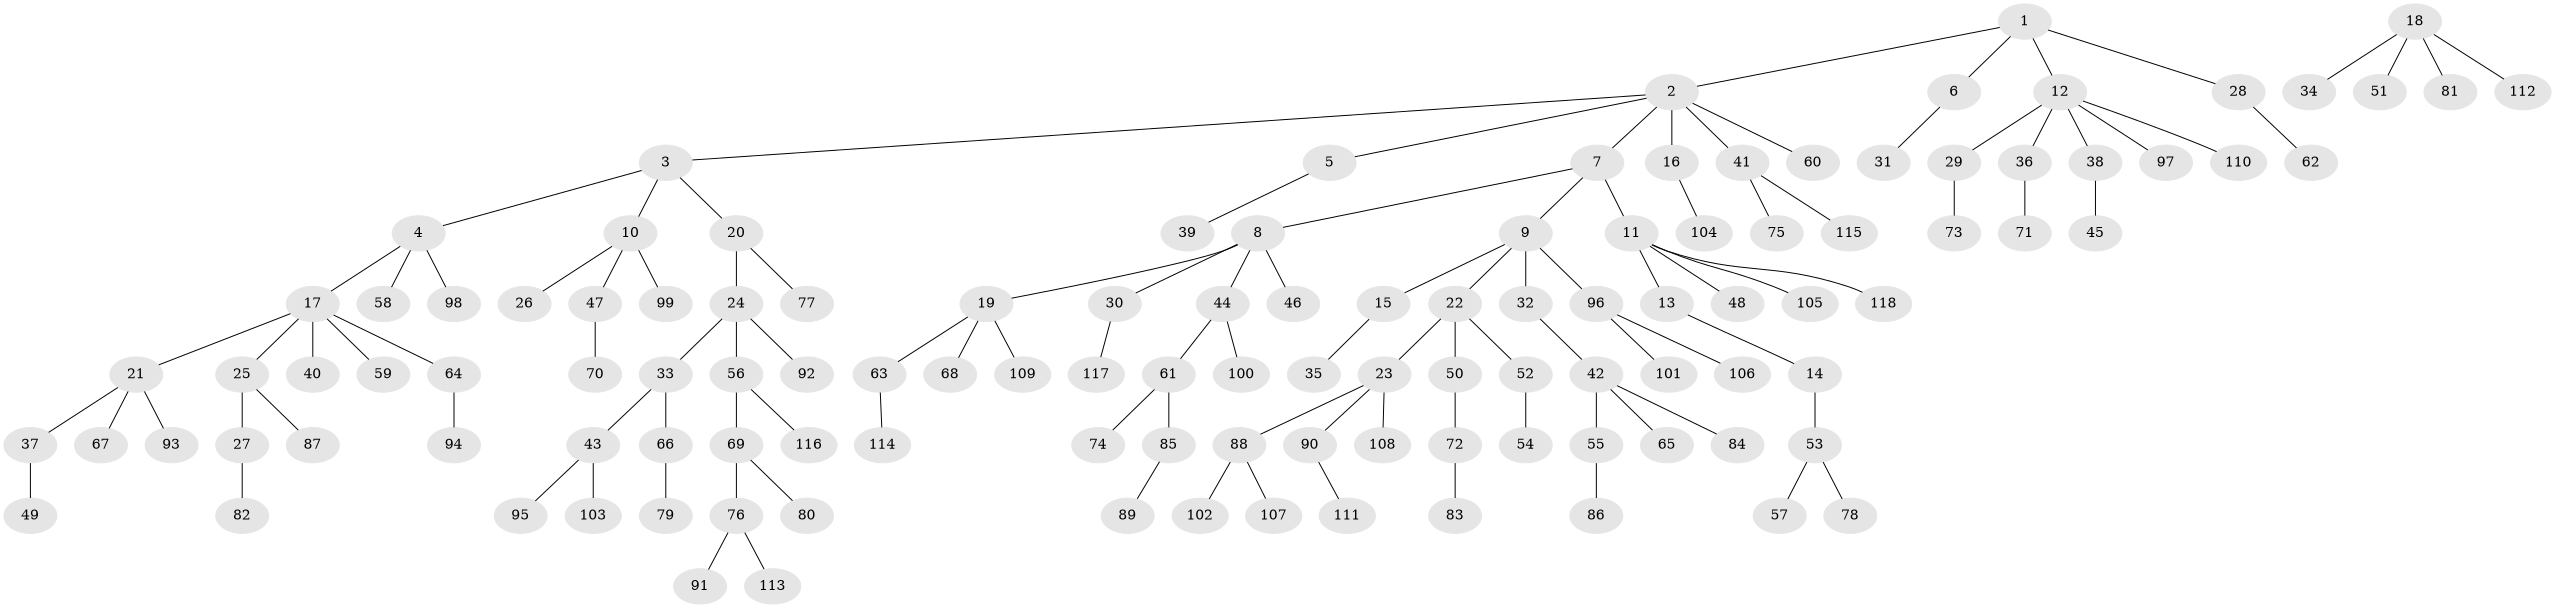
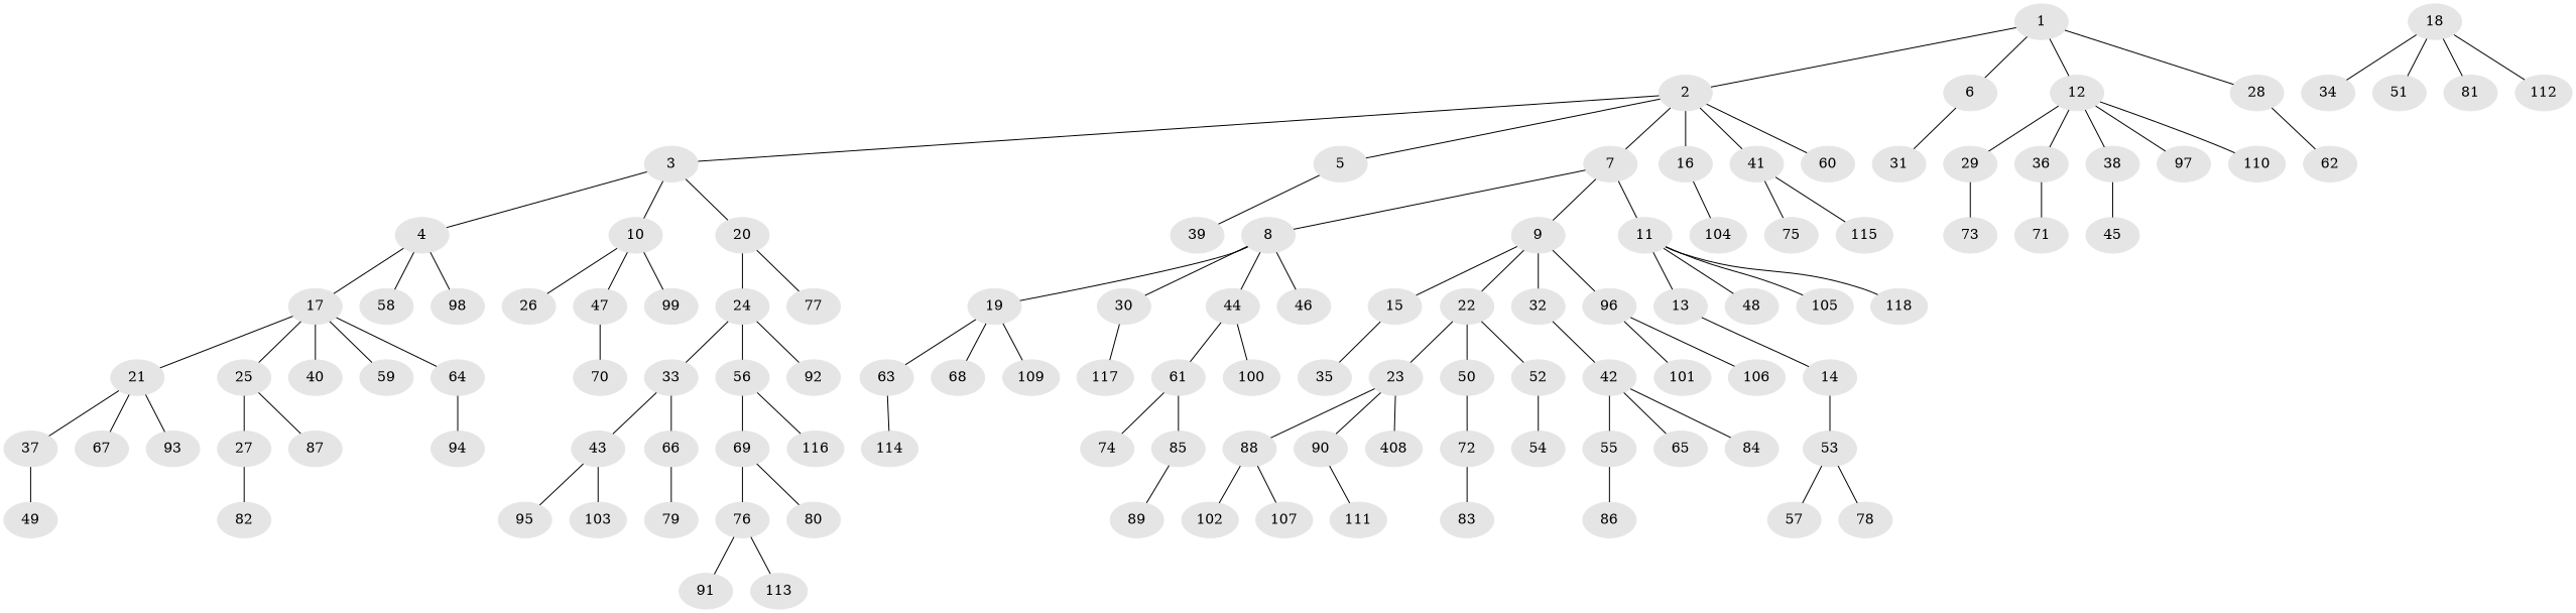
  graph {
    node [color=gray90 style=filled]
    1
    2
    6
    12
    28
    3
    5
    7
    16
    41
    60
    31
    29
    36
    38
    97
    110
    18
    34
    51
    81
    112
    62
    4
    10
    20
    39
    8
    9
    11
    104
    75
    115
    17
    58
    98
    26
    47
    99
    24
    77
    21
    25
    40
    59
    64
    19
    30
    44
    46
    15
    22
    32
    96
    13
    48
    105
    118
    63
    68
    109
    117
    61
    100
    35
    23
    50
    52
    42
    101
    106
    70
    14
    73
    71
    45
    53
    57
    78
    37
    67
    93
    27
    87
    94
    114
    33
    56
    92
    49
    88
    90
-   108
+   108 [label=408]
    72
    54
    102
    107
    111
    43
    66
    69
    116
    82
    55
    65
    84
    95
    103
    79
    86
    74
    85
    83
    76
    80
    89
    91
    113
    1 -- 2
    1 -- 6
    1 -- 12
    1 -- 28
    2 -- 3
    2 -- 5
    2 -- 7
    2 -- 16
    2 -- 41
    2 -- 60
    6 -- 31
    12 -- 29
    12 -- 36
    12 -- 38
    12 -- 97
    12 -- 110
    28 -- 62
    3 -- 4
    3 -- 10
    3 -- 20
    5 -- 39
    7 -- 8
    7 -- 9
    7 -- 11
    16 -- 104
    41 -- 75
    41 -- 115
    29 -- 73
    36 -- 71
    38 -- 45
    18 -- 34
    18 -- 51
    18 -- 81
    18 -- 112
    4 -- 17
    4 -- 58
    4 -- 98
    10 -- 26
    10 -- 47
    10 -- 99
    20 -- 24
    20 -- 77
    8 -- 19
    8 -- 30
    8 -- 44
    8 -- 46
    9 -- 15
    9 -- 22
    9 -- 32
    9 -- 96
    11 -- 13
    11 -- 48
    11 -- 105
    11 -- 118
    17 -- 21
    17 -- 25
    17 -- 40
    17 -- 59
    17 -- 64
    47 -- 70
    24 -- 33
    24 -- 56
    24 -- 92
    21 -- 37
    21 -- 67
    21 -- 93
    25 -- 27
    25 -- 87
    64 -- 94
    19 -- 63
    19 -- 68
    19 -- 109
    30 -- 117
    44 -- 61
    44 -- 100
    15 -- 35
    22 -- 23
    22 -- 50
    22 -- 52
    32 -- 42
    96 -- 101
    96 -- 106
    13 -- 14
    63 -- 114
    61 -- 74
    61 -- 85
    23 -- 88
    23 -- 90
    23 -- 108
    50 -- 72
    52 -- 54
    42 -- 55
    42 -- 65
    42 -- 84
    14 -- 53
    53 -- 57
    53 -- 78
    37 -- 49
    27 -- 82
    33 -- 43
    33 -- 66
    56 -- 69
    56 -- 116
    88 -- 102
    88 -- 107
    90 -- 111
    72 -- 83
    43 -- 95
    43 -- 103
    66 -- 79
    69 -- 76
    69 -- 80
    55 -- 86
    85 -- 89
    76 -- 91
    76 -- 113
  }
